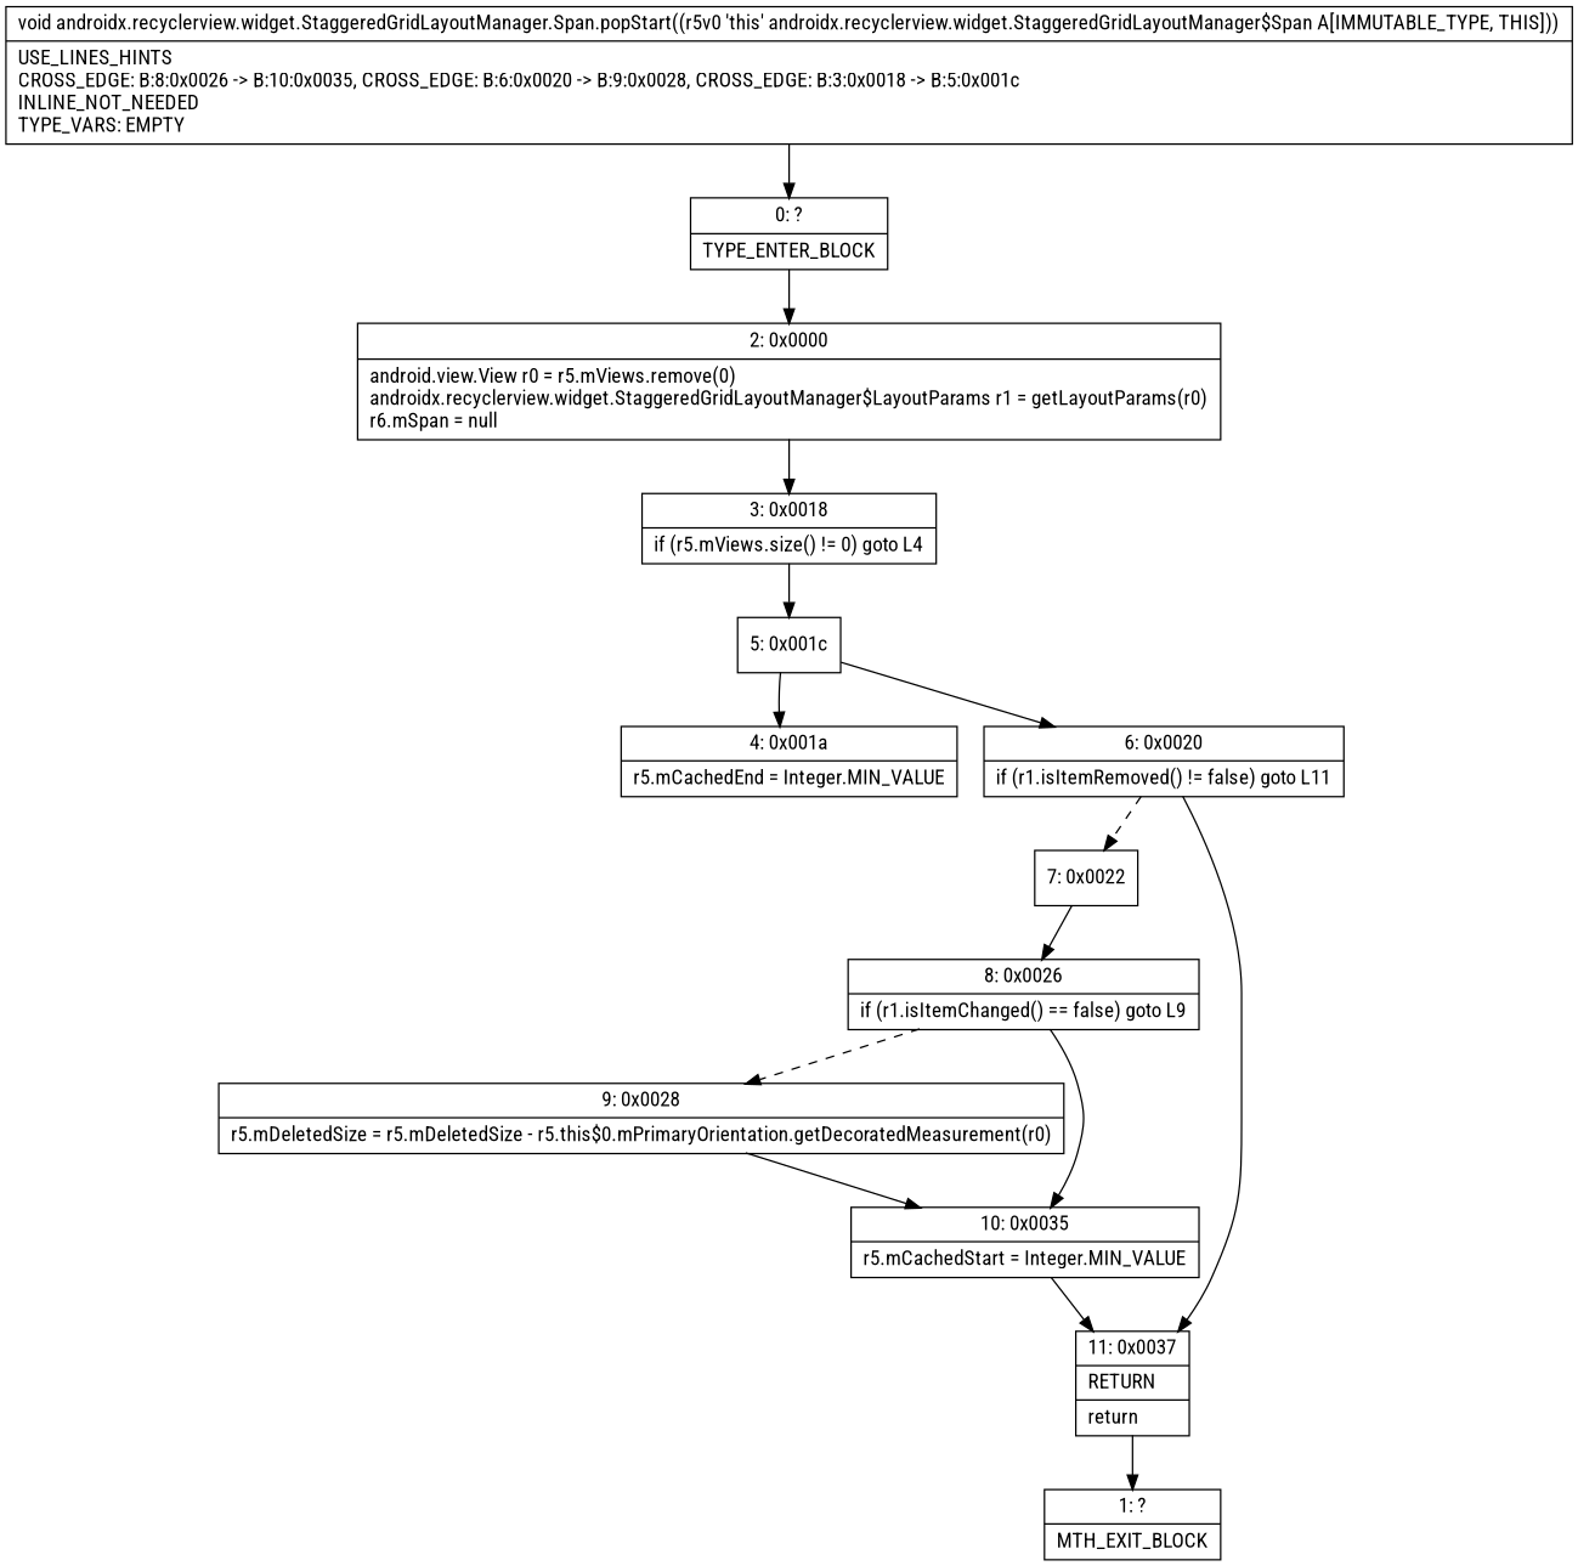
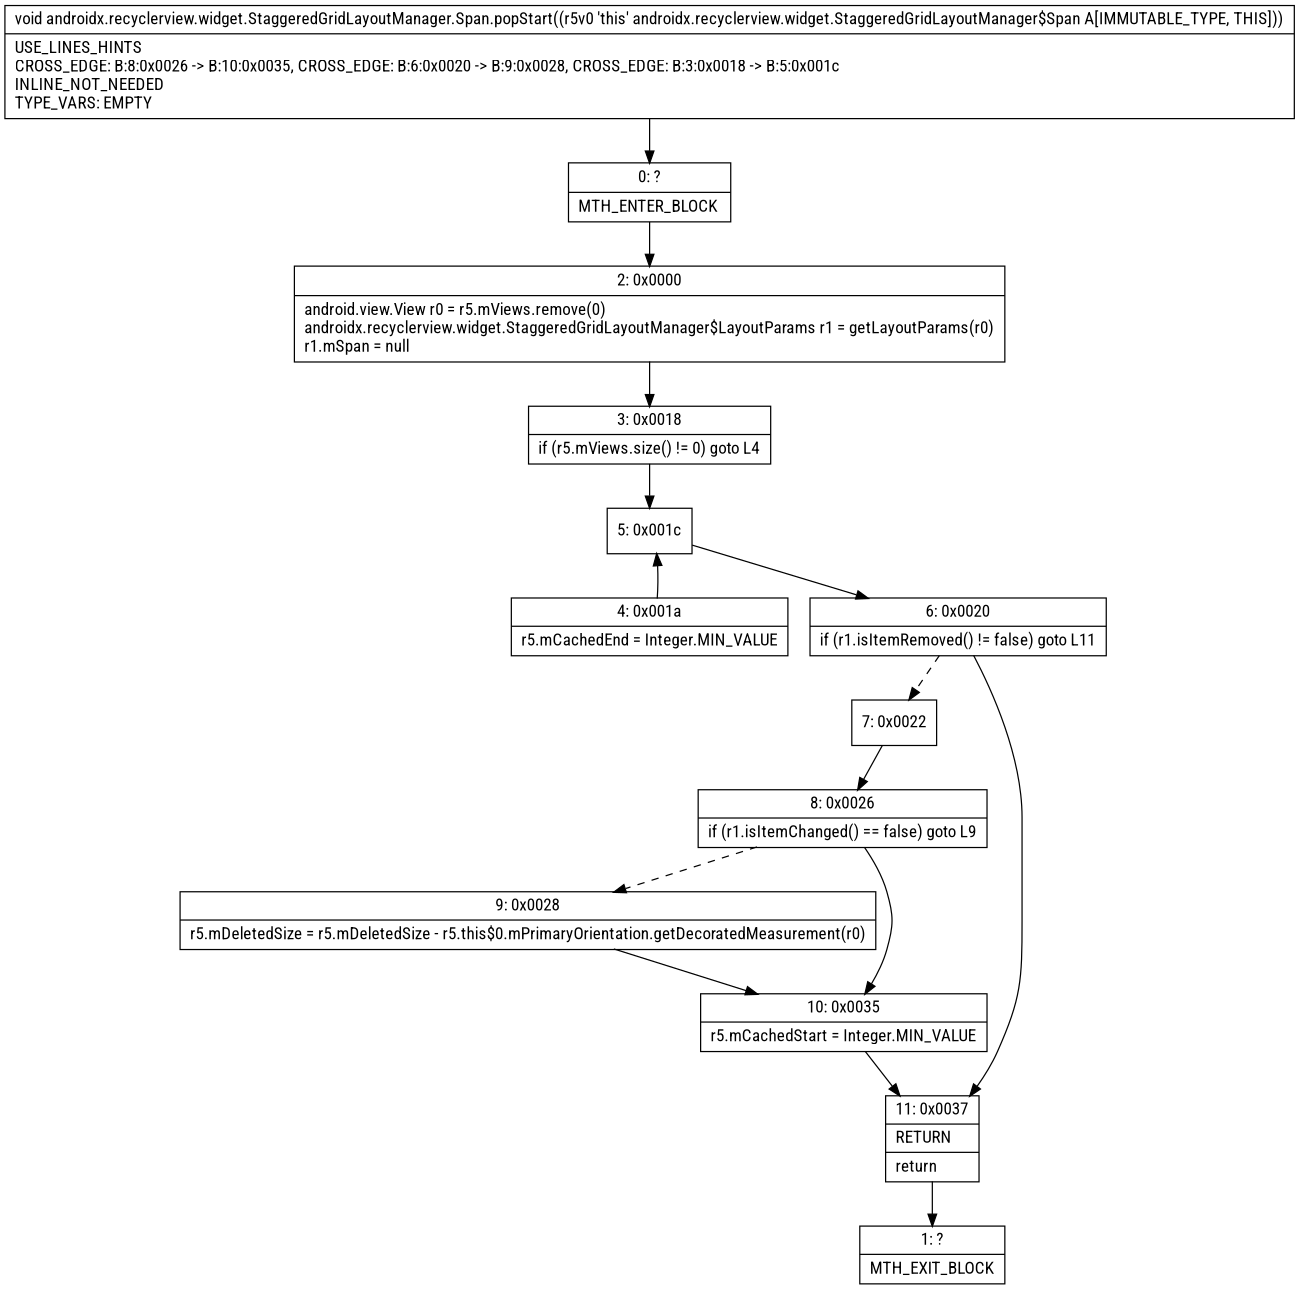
  digraph {
    fontname="Roboto Condensed"
    node [fontname="Roboto Condensed" shape=record]
    edge [fontname="Roboto Condensed"]
-   n1 [label="{0\:\ ?|TYPE_ENTER_BLOCK\l}"]
-   n2 [label="{2\:\ 0x0000|android.view.View r0 = r5.mViews.remove(0)\landroidx.recyclerview.widget.StaggeredGridLayoutManager$LayoutParams r1 = getLayoutParams(r0)\lr6.mSpan = null\l}"]
+   n1 [label="{0\:\ ?|MTH_ENTER_BLOCK\l}"]
+   n2 [label="{2\:\ 0x0000|android.view.View r0 = r5.mViews.remove(0)\landroidx.recyclerview.widget.StaggeredGridLayoutManager$LayoutParams r1 = getLayoutParams(r0)\lr1.mSpan = null\l}"]
    n3 [label="{3\:\ 0x0018|if (r5.mViews.size() != 0) goto L4\l}"]
    n4 [label="{5\:\ 0x001c}"]
    n5 [label="{4\:\ 0x001a|r5.mCachedEnd = Integer.MIN_VALUE\l}"]
    n6 [label="{6\:\ 0x0020|if (r1.isItemRemoved() != false) goto L11\l}"]
    n7 [label="{7\:\ 0x0022}"]
    n8 [label="{11\:\ 0x0037|RETURN\l|return\l}"]
    n9 [label="{8\:\ 0x0026|if (r1.isItemChanged() == false) goto L9\l}"]
    n10 [label="{9\:\ 0x0028|r5.mDeletedSize = r5.mDeletedSize \- r5.this$0.mPrimaryOrientation.getDecoratedMeasurement(r0)\l}"]
    n11 [label="{10\:\ 0x0035|r5.mCachedStart = Integer.MIN_VALUE\l}"]
    n12 [label="{1\:\ ?|MTH_EXIT_BLOCK\l}"]
    n13 [label="{void androidx.recyclerview.widget.StaggeredGridLayoutManager.Span.popStart((r5v0 'this' androidx.recyclerview.widget.StaggeredGridLayoutManager$Span A[IMMUTABLE_TYPE, THIS]))  | USE_LINES_HINTS\lCROSS_EDGE: B:8:0x0026 \-\> B:10:0x0035, CROSS_EDGE: B:6:0x0020 \-\> B:9:0x0028, CROSS_EDGE: B:3:0x0018 \-\> B:5:0x001c\lINLINE_NOT_NEEDED\lTYPE_VARS: EMPTY\l}"]
    n1 -> n2
    n2 -> n3
    n3 -> n4
    n4 -> n6
-   n4 -> n5
+   n5 -> n4
    n6 -> n7 [style=dashed]
    n6 -> n8
    n7 -> n9
    n8 -> n12
    n9 -> n10 [style=dashed]
    n9 -> n11
    n10 -> n11
    n11 -> n8
    n13 -> n1
  }
